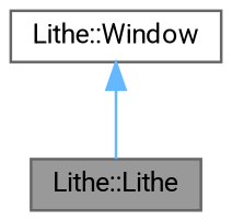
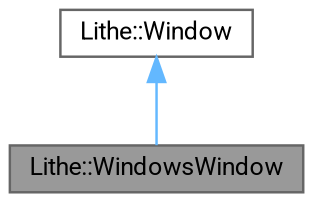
  digraph {
    fontname=Roboto
    node [color=gray40 fontname=Roboto fontsize=10 shape=box style=filled]
-   n1 [fillcolor=grey60 fontcolor=black height=0.2 label="Lithe::Lithe" width=0.4]
+   n1 [fillcolor=grey60 fontcolor=black height=0.2 label="Lithe::WindowsWindow" width=0.4]
    n2 [fillcolor=white height=0.2 label="Lithe::Window" width=0.4]
    n2 -> n1 [color=steelblue1 dir=back fontname=Roboto fontsize=10 labelfontname=Helvetica labelfontsize=10 style=solid]
  }
